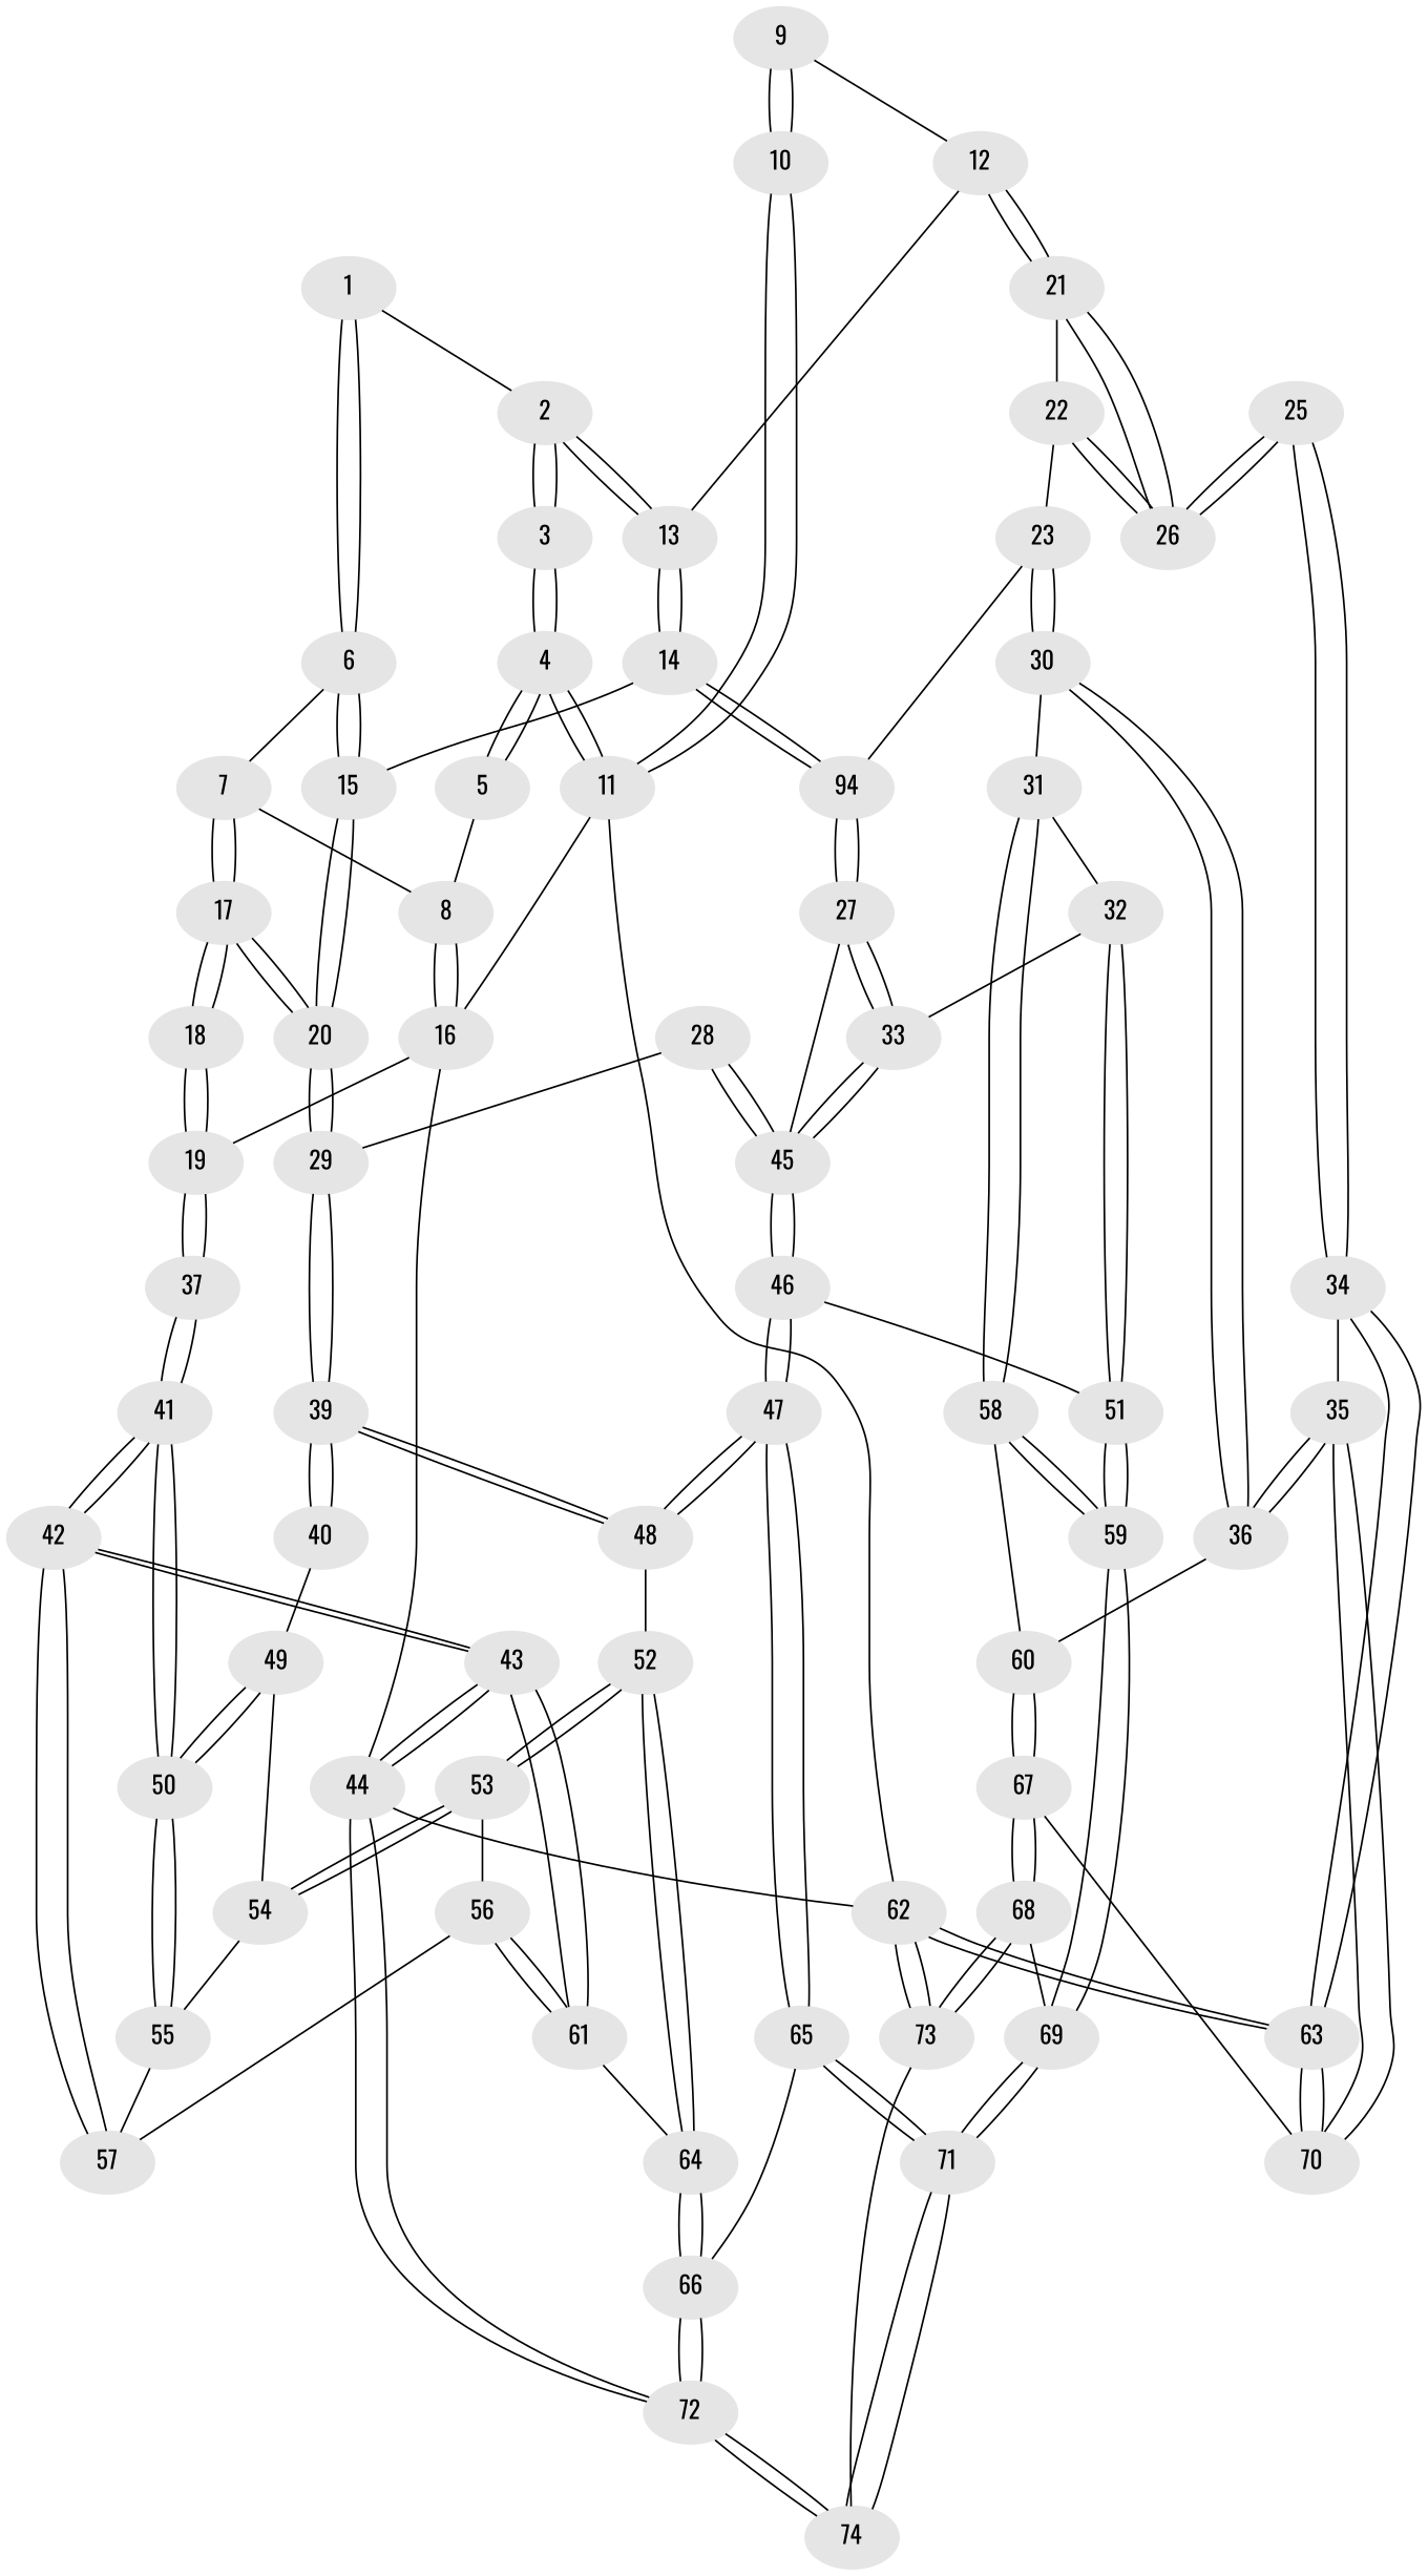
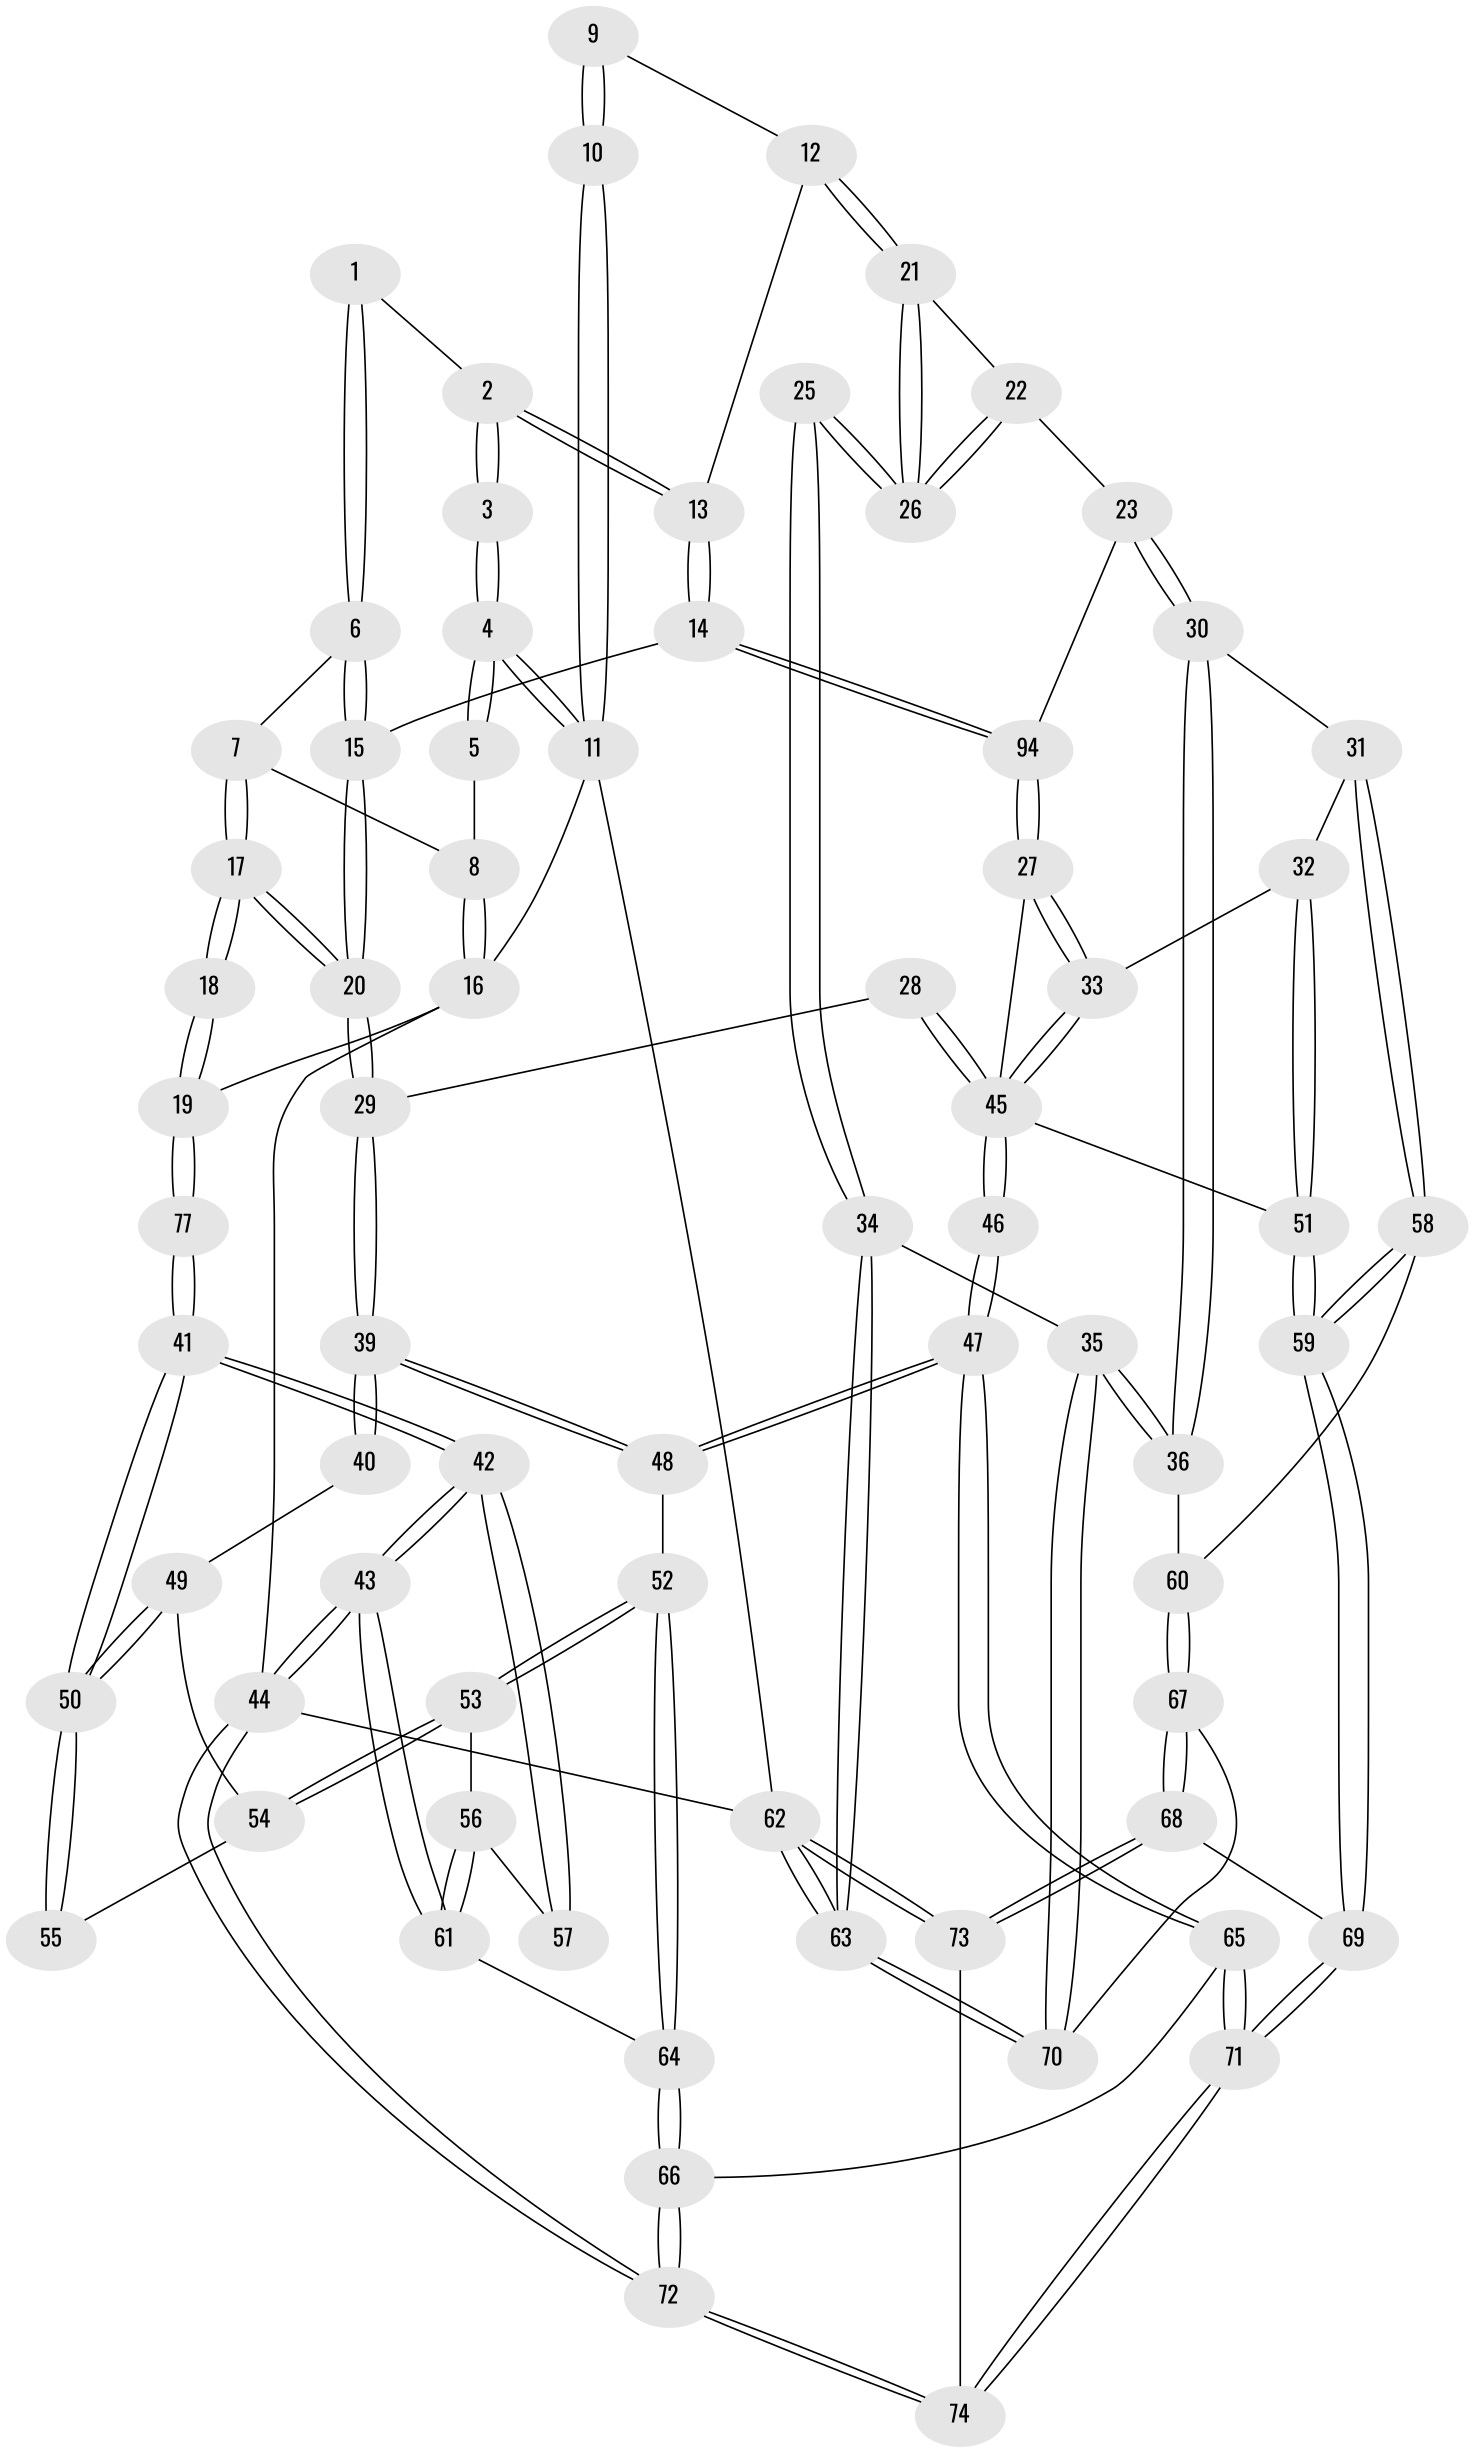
  graph {
    fontname=Oswald
    node [color=gray90 fontname=Oswald style=filled]
    edge [fontname=Oswald]
    1
    2
    6
    3
    13
    7
    15
    4
    14
    5
    11
    8
    16
    62
    17
    20
    18
    19
    44
    9
    10
    12
    21
    25
    26
    34
    63
    73
    22
    n30 [label=94]
    27
    29
-   37
+   37 [label=77]
    72
    41
    39
    23
    30
    31
    36
    33
    45
    35
    28
    46
    40
    48
    32
    58
    60
    51
    59
    70
    67
    42
    50
    49
    52
    54
    43
    57
    55
    61
    64
    74
    47
    65
    66
    71
    53
    69
    56
    68
    1 -- 2
    1 -- 6
    1 -- 6
    2 -- 3
    2 -- 3
    2 -- 13
    2 -- 13
    6 -- 7
    6 -- 15
    6 -- 15
    3 -- 4
    3 -- 4
    13 -- 14
    13 -- 14
    7 -- 8
    7 -- 17
    7 -- 17
    15 -- 20
    15 -- 20
    4 -- 5
    4 -- 5
    4 -- 11
    4 -- 11
    14 -- 15
    14 -- n30
    14 -- n30
    5 -- 8
    11 -- 16
    11 -- 62
    8 -- 16
    8 -- 16
    16 -- 19
    16 -- 44
    62 -- 63
    62 -- 63
    62 -- 73
    62 -- 73
    17 -- 20
    17 -- 20
    17 -- 18
    17 -- 18
    20 -- 29
    20 -- 29
    18 -- 19
    18 -- 19
    19 -- 37
    19 -- 37
    44 -- 62
    44 -- 72
    44 -- 72
    9 -- 10
    9 -- 10
    9 -- 12
    10 -- 11
    10 -- 11
    12 -- 13
    12 -- 21
    12 -- 21
    21 -- 26
    21 -- 26
    21 -- 22
    25 -- 26
    25 -- 26
    25 -- 34
    25 -- 34
    34 -- 63
    34 -- 63
    34 -- 35
    63 -- 70
    63 -- 70
    73 -- 74
    22 -- 26
    22 -- 26
    22 -- 23
    n30 -- 27
    n30 -- 27
    27 -- 33
    27 -- 33
    27 -- 45
    29 -- 39
    29 -- 39
    37 -- 41
    37 -- 41
    72 -- 74
    72 -- 74
    41 -- 42
    41 -- 42
    41 -- 50
    41 -- 50
    39 -- 40
    39 -- 40
    39 -- 48
    39 -- 48
    23 -- n30
    23 -- 30
    23 -- 30
    30 -- 31
    30 -- 36
    30 -- 36
    31 -- 32
    31 -- 58
    31 -- 58
    36 -- 60
    33 -- 45
    33 -- 45
    45 -- 46
    45 -- 46
    35 -- 36
    35 -- 36
    35 -- 70
    35 -- 70
    28 -- 29
    28 -- 45
    28 -- 45
-   46 -- 51
+   45 -- 51
    46 -- 47
    46 -- 47
    40 -- 49
    48 -- 52
    32 -- 33
    32 -- 51
    32 -- 51
    58 -- 60
    58 -- 59
    58 -- 59
    60 -- 67
    60 -- 67
    51 -- 59
    51 -- 59
    59 -- 69
    59 -- 69
    67 -- 70
    67 -- 68
    67 -- 68
    42 -- 43
    42 -- 43
    42 -- 57
    42 -- 57
    50 -- 55
    50 -- 55
    49 -- 50
    49 -- 50
    49 -- 54
    52 -- 64
    52 -- 64
    52 -- 53
    52 -- 53
    54 -- 55
    43 -- 44
    43 -- 44
    43 -- 61
    43 -- 61
-   55 -- 57
    61 -- 64
    64 -- 66
    64 -- 66
    47 -- 48
    47 -- 48
    47 -- 65
    47 -- 65
    65 -- 66
    65 -- 71
    65 -- 71
    66 -- 72
    66 -- 72
    71 -- 74
    71 -- 74
    53 -- 54
    53 -- 54
    53 -- 56
    69 -- 71
    69 -- 71
    56 -- 57
    56 -- 61
    56 -- 61
    68 -- 73
    68 -- 73
    68 -- 69
  }
